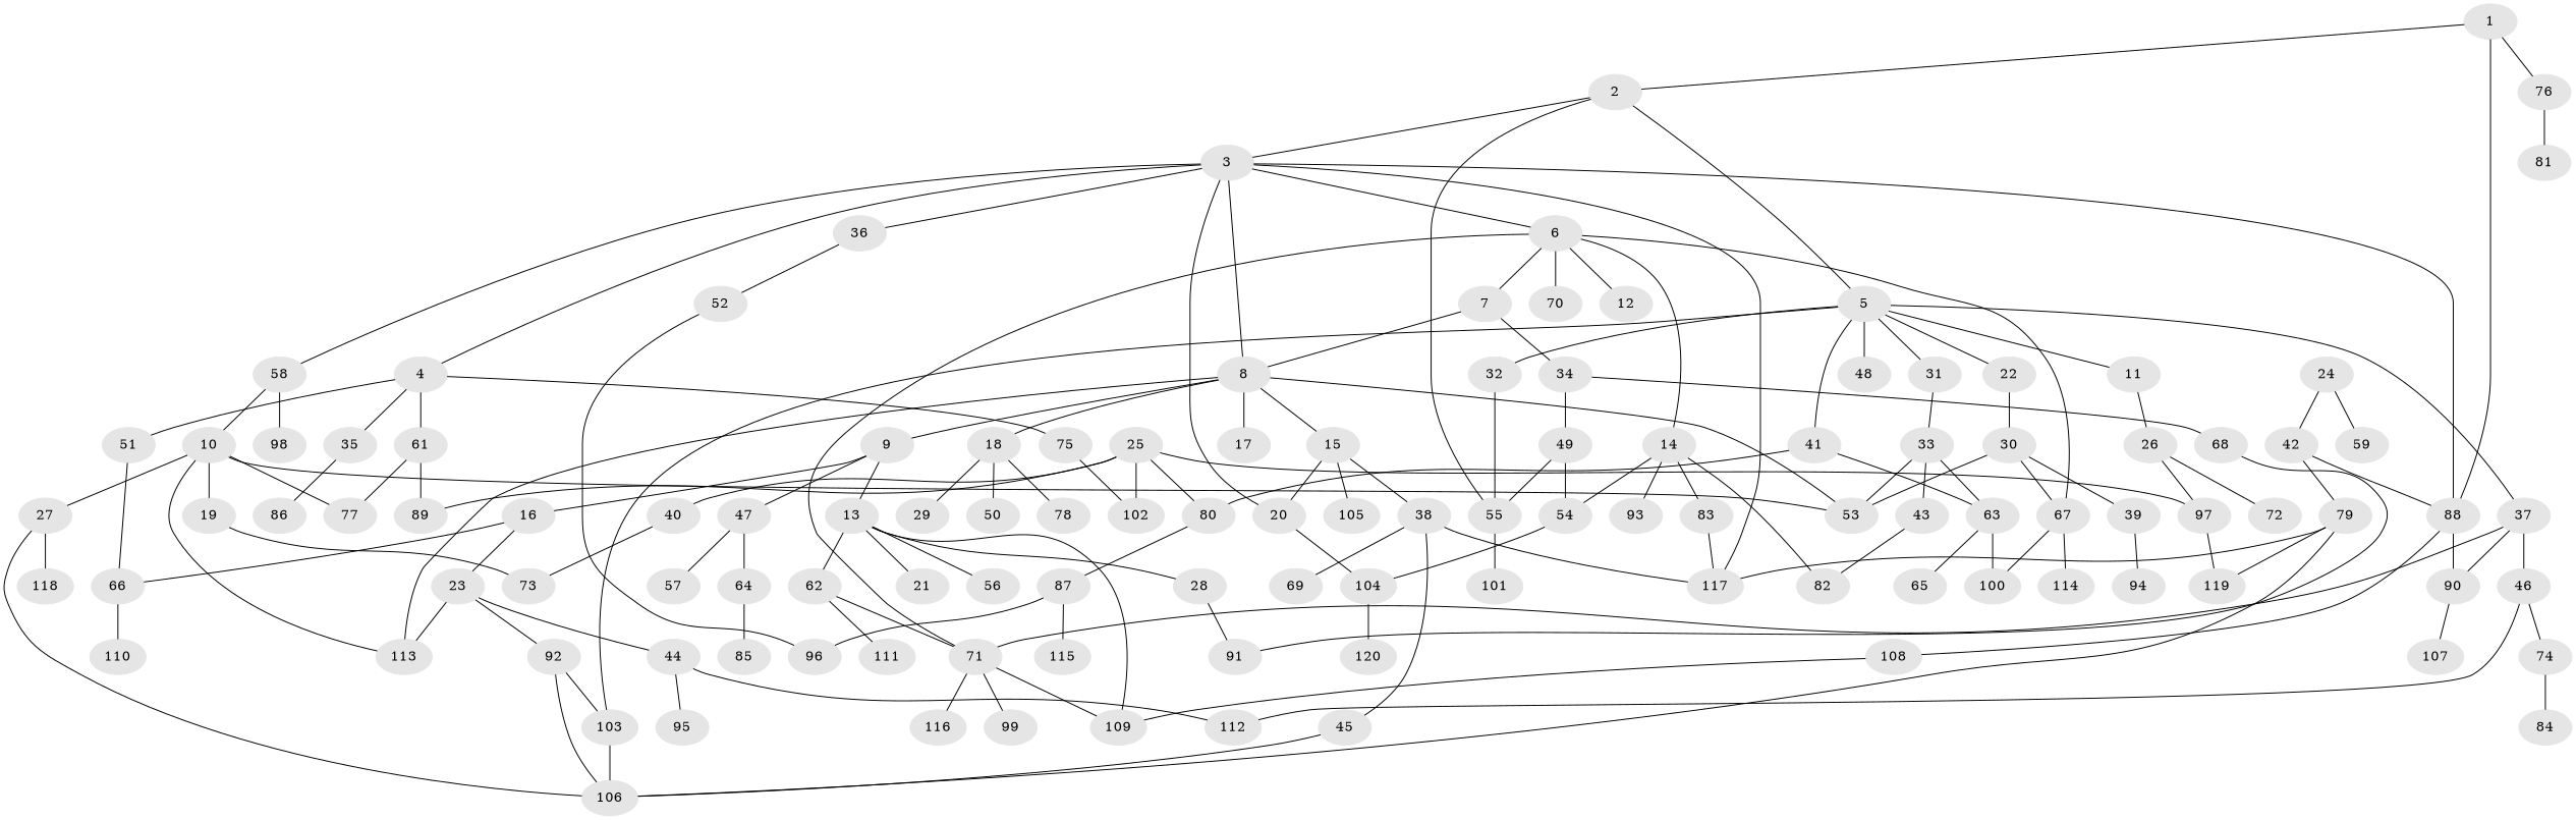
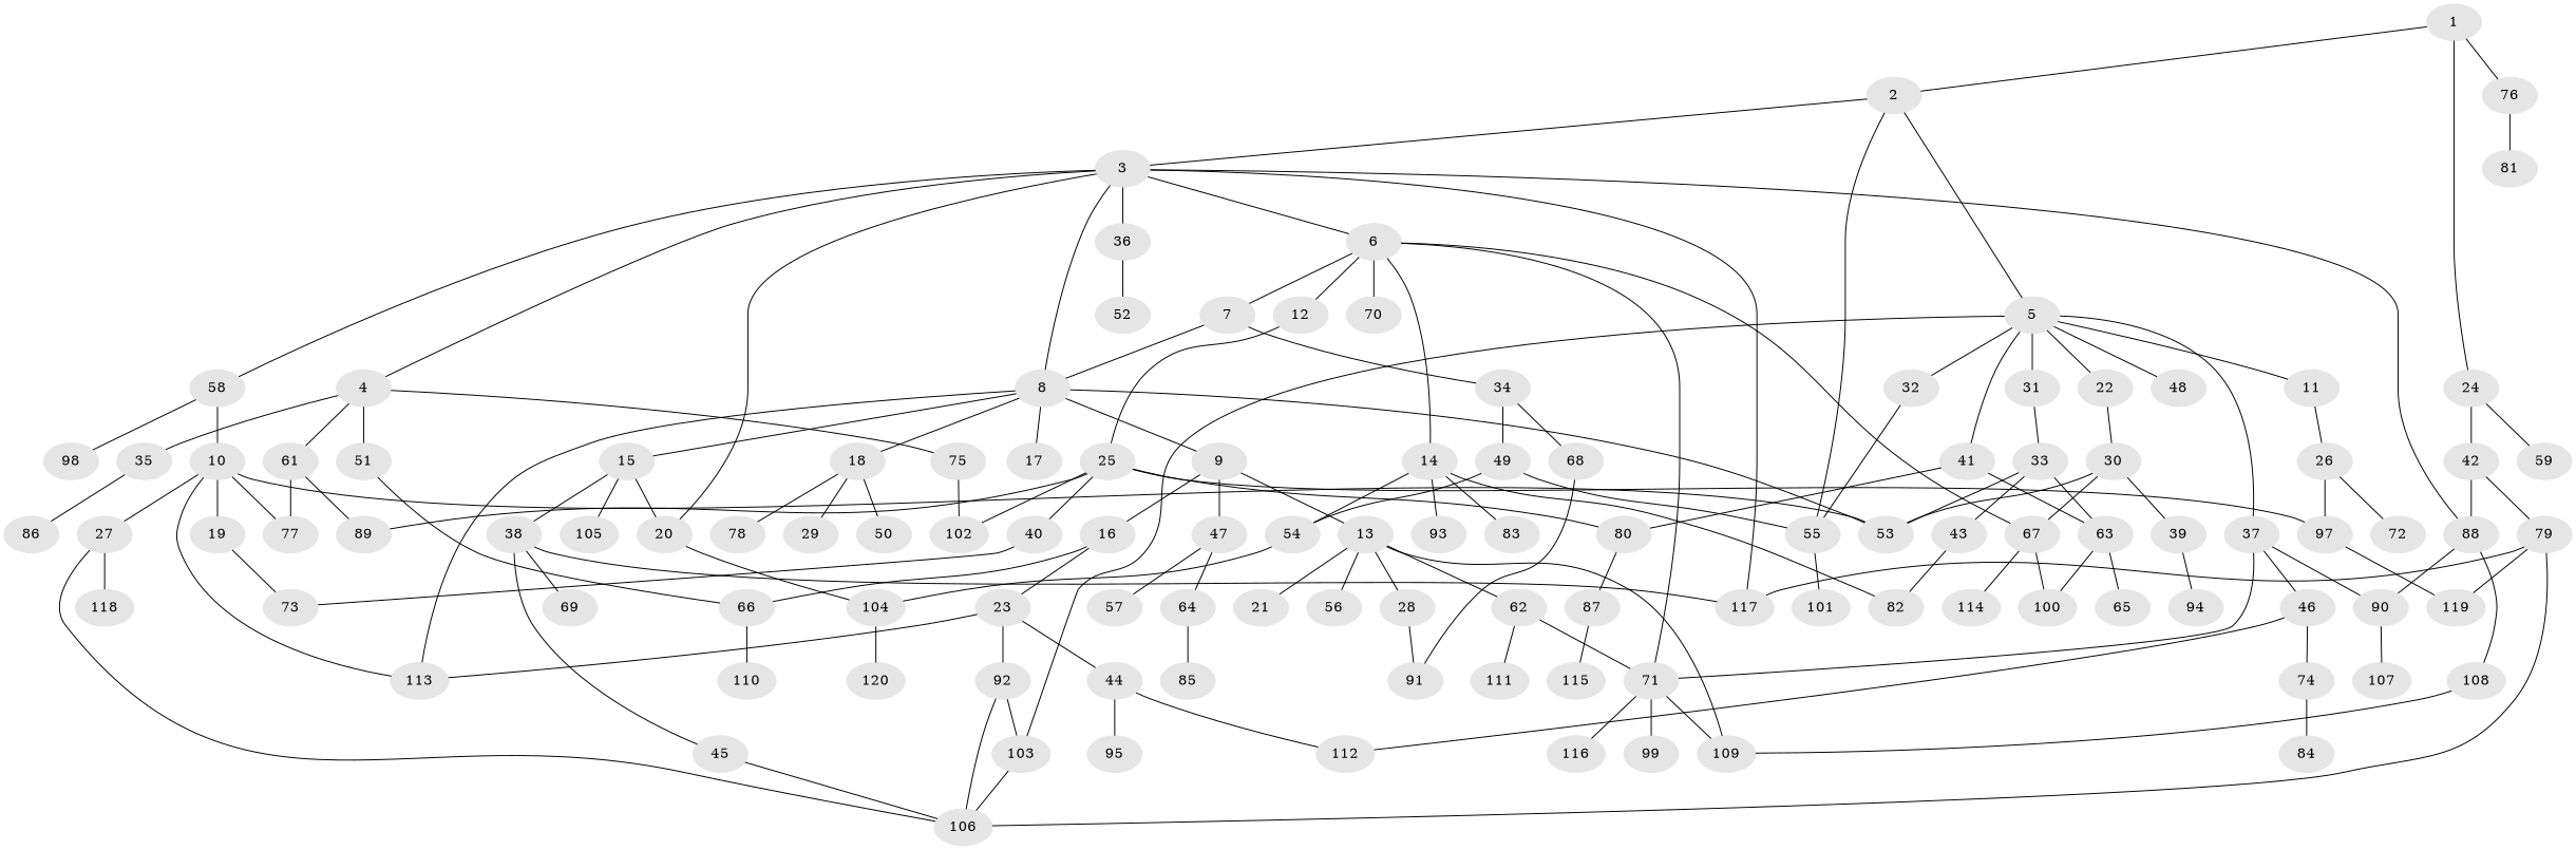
  graph {
    node [color=gray90 style=filled]
    1
    2
    24
    76
    3
    5
    55
    42
    59
    81
    4
    6
    8
    20
    36
    58
    88
    117
    11
    22
    31
    32
    37
    41
    48
    103
    101
    35
    51
    61
    75
    7
    12
    14
    67
    70
    71
    9
    15
    17
    18
    53
    113
    104
    52
    10
    98
    90
    108
    19
    27
    77
    86
    66
    89
    102
    26
    30
    33
    46
    80
    63
    106
    34
    25
    54
    82
    83
    93
    100
    114
    109
    99
    116
    49
    68
    13
    16
    47
    38
    105
    29
    50
    78
    21
    28
    56
    62
    23
    57
    64
    73
    118
    97
    72
    40
    91
    111
    45
    69
    44
    92
    110
    120
    39
    95
    112
    79
    87
    119
    94
    43
-   96
    74
    107
    65
    84
    85
    115
    1 -- 2
-   1 -- 88
+   1 -- 24
    1 -- 76
    2 -- 3
    2 -- 5
    2 -- 55
    24 -- 42
    24 -- 59
    76 -- 81
    3 -- 4
    3 -- 6
    3 -- 8
    3 -- 20
    3 -- 36
    3 -- 58
    3 -- 88
    3 -- 117
    5 -- 11
    5 -- 22
    5 -- 31
    5 -- 32
    5 -- 37
    5 -- 41
    5 -- 48
    5 -- 103
    55 -- 101
    42 -- 88
    42 -- 79
    4 -- 35
    4 -- 51
    4 -- 61
    4 -- 75
    6 -- 7
    6 -- 12
    6 -- 14
    6 -- 67
    6 -- 70
    6 -- 71
    8 -- 9
    8 -- 15
    8 -- 17
    8 -- 18
    8 -- 53
    8 -- 113
    20 -- 104
    36 -- 52
    58 -- 10
    58 -- 98
    88 -- 90
    88 -- 108
    11 -- 26
    22 -- 30
    31 -- 33
    32 -- 55
    37 -- 71
    37 -- 90
    37 -- 46
    41 -- 80
    41 -- 63
    103 -- 106
    35 -- 86
    51 -- 66
    61 -- 77
    61 -- 89
    75 -- 102
    7 -- 8
    7 -- 34
+   12 -- 25
    14 -- 54
    14 -- 82
    14 -- 83
    14 -- 93
    67 -- 100
    67 -- 114
    71 -- 109
    71 -- 99
    71 -- 116
    9 -- 13
    9 -- 16
    9 -- 47
    15 -- 20
    15 -- 38
    15 -- 105
    18 -- 29
    18 -- 50
    18 -- 78
    104 -- 120
-   52 -- 96
    10 -- 53
    10 -- 113
    10 -- 19
    10 -- 27
    10 -- 77
    90 -- 107
    108 -- 109
    19 -- 73
    27 -- 106
    27 -- 118
    66 -- 110
    26 -- 97
    26 -- 72
    30 -- 67
    30 -- 53
    30 -- 39
    33 -- 53
    33 -- 63
    33 -- 43
    46 -- 112
    46 -- 74
    80 -- 87
    63 -- 100
    63 -- 65
    34 -- 49
    34 -- 68
    25 -- 89
    25 -- 102
    25 -- 80
    25 -- 97
    25 -- 40
    54 -- 104
-   83 -- 117
    49 -- 55
    49 -- 54
    68 -- 91
    13 -- 109
    13 -- 21
    13 -- 28
    13 -- 56
    13 -- 62
    16 -- 66
    16 -- 23
    47 -- 57
    47 -- 64
    38 -- 117
    38 -- 45
    38 -- 69
    28 -- 91
    62 -- 71
    62 -- 111
    23 -- 113
    23 -- 44
    23 -- 92
    64 -- 85
    97 -- 119
    40 -- 73
    45 -- 106
    44 -- 95
    44 -- 112
    92 -- 103
    92 -- 106
    39 -- 94
    79 -- 117
    79 -- 106
    79 -- 119
-   87 -- 96
    87 -- 115
    43 -- 82
    74 -- 84
  }
